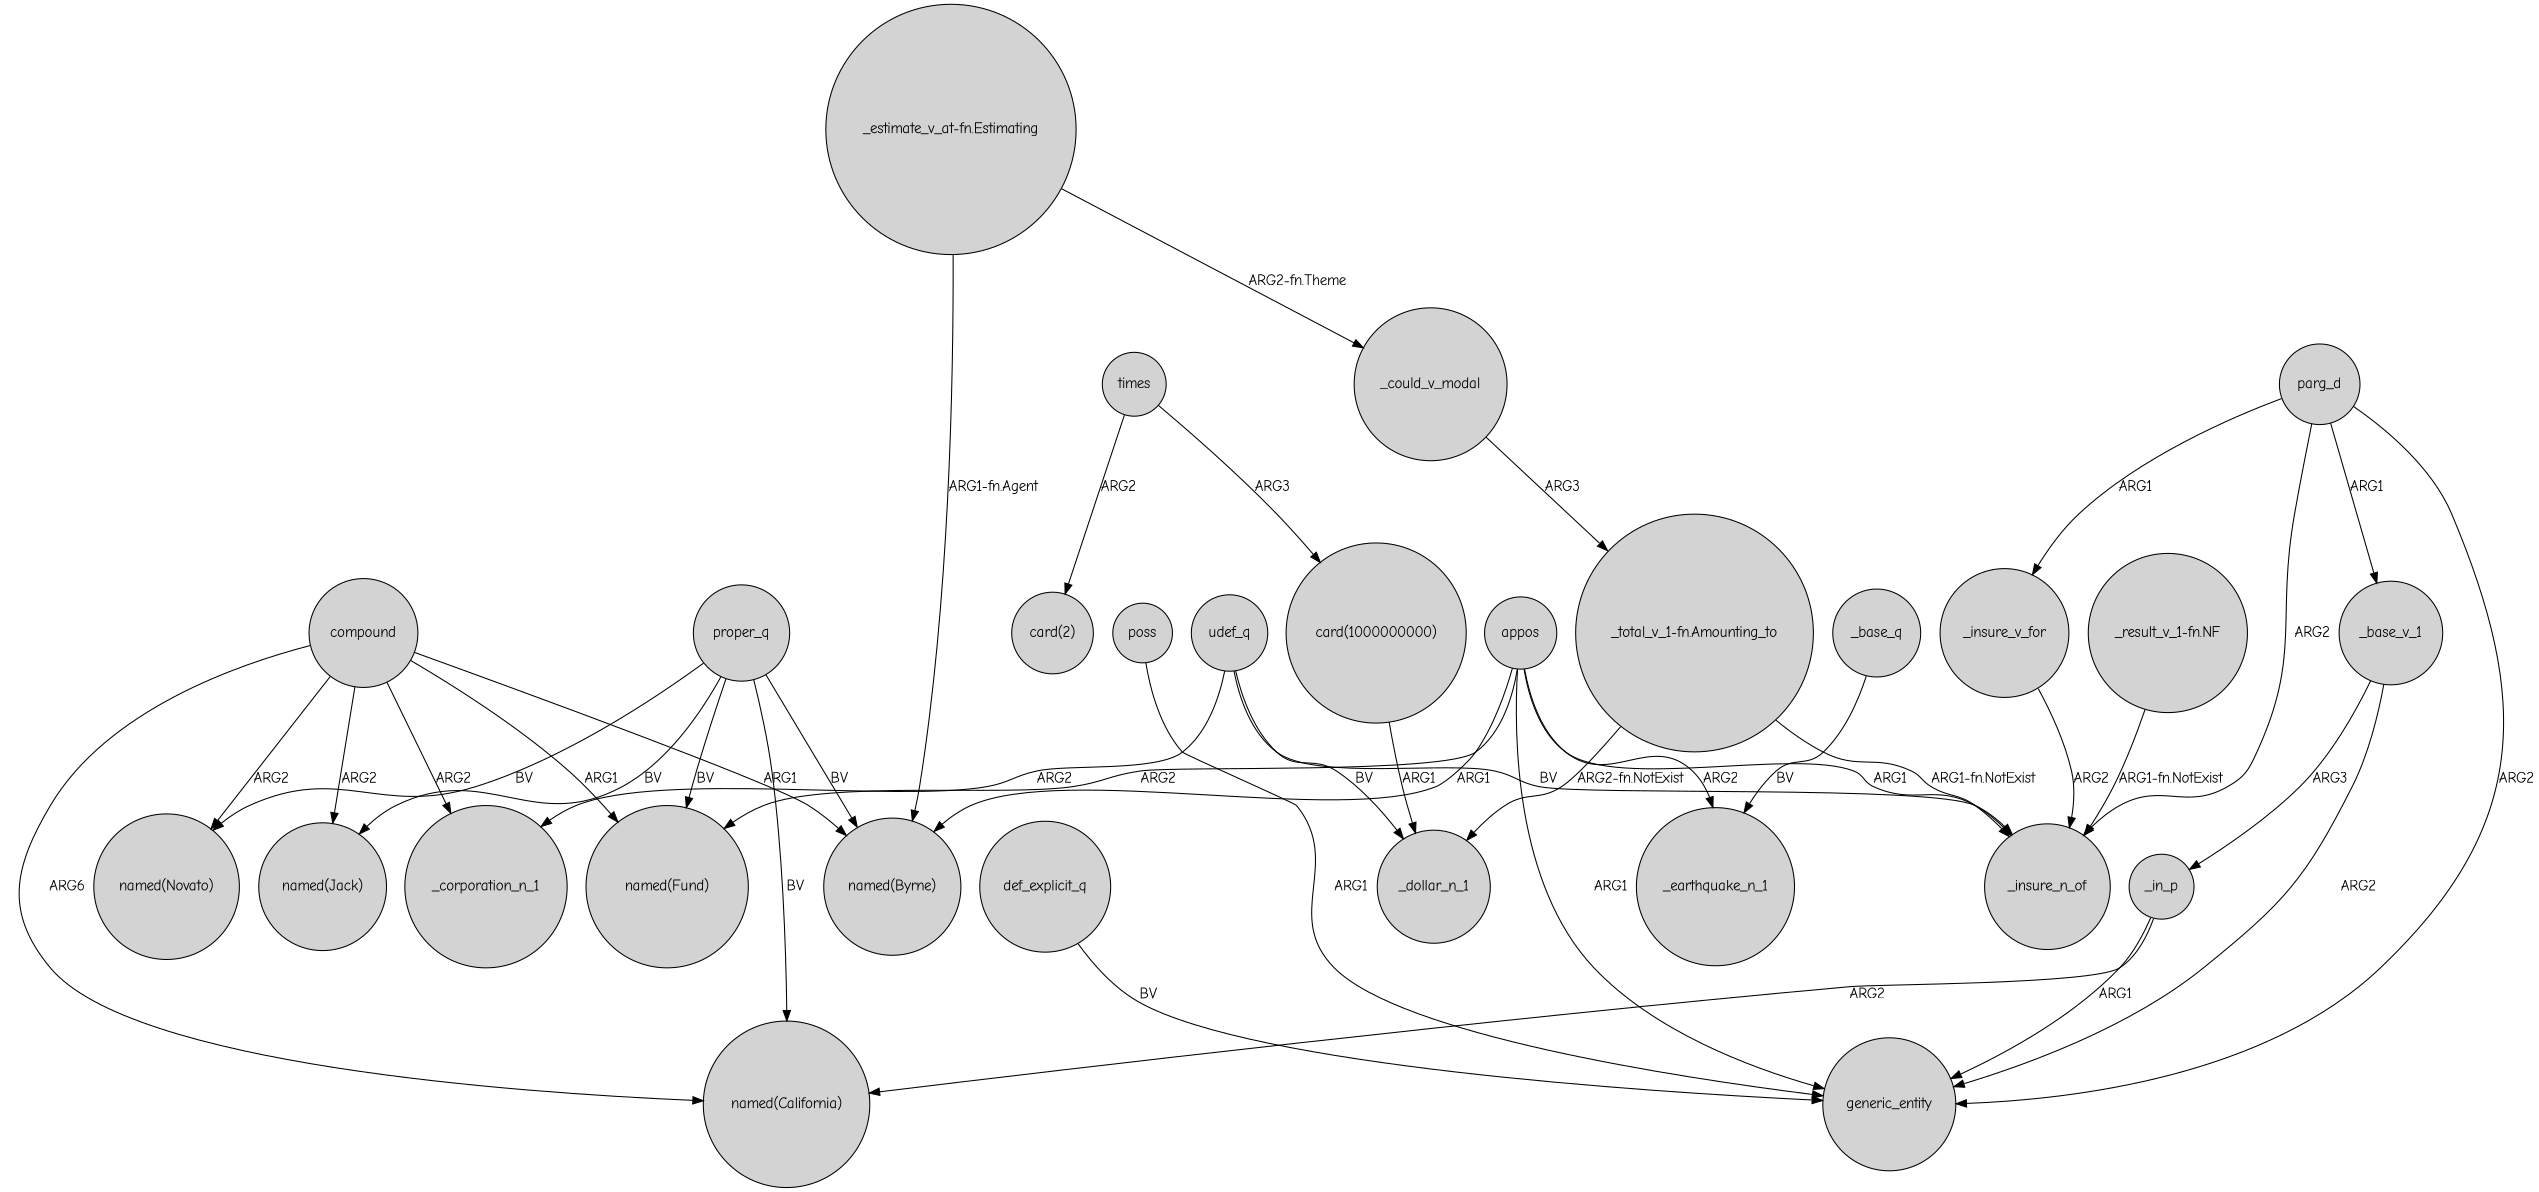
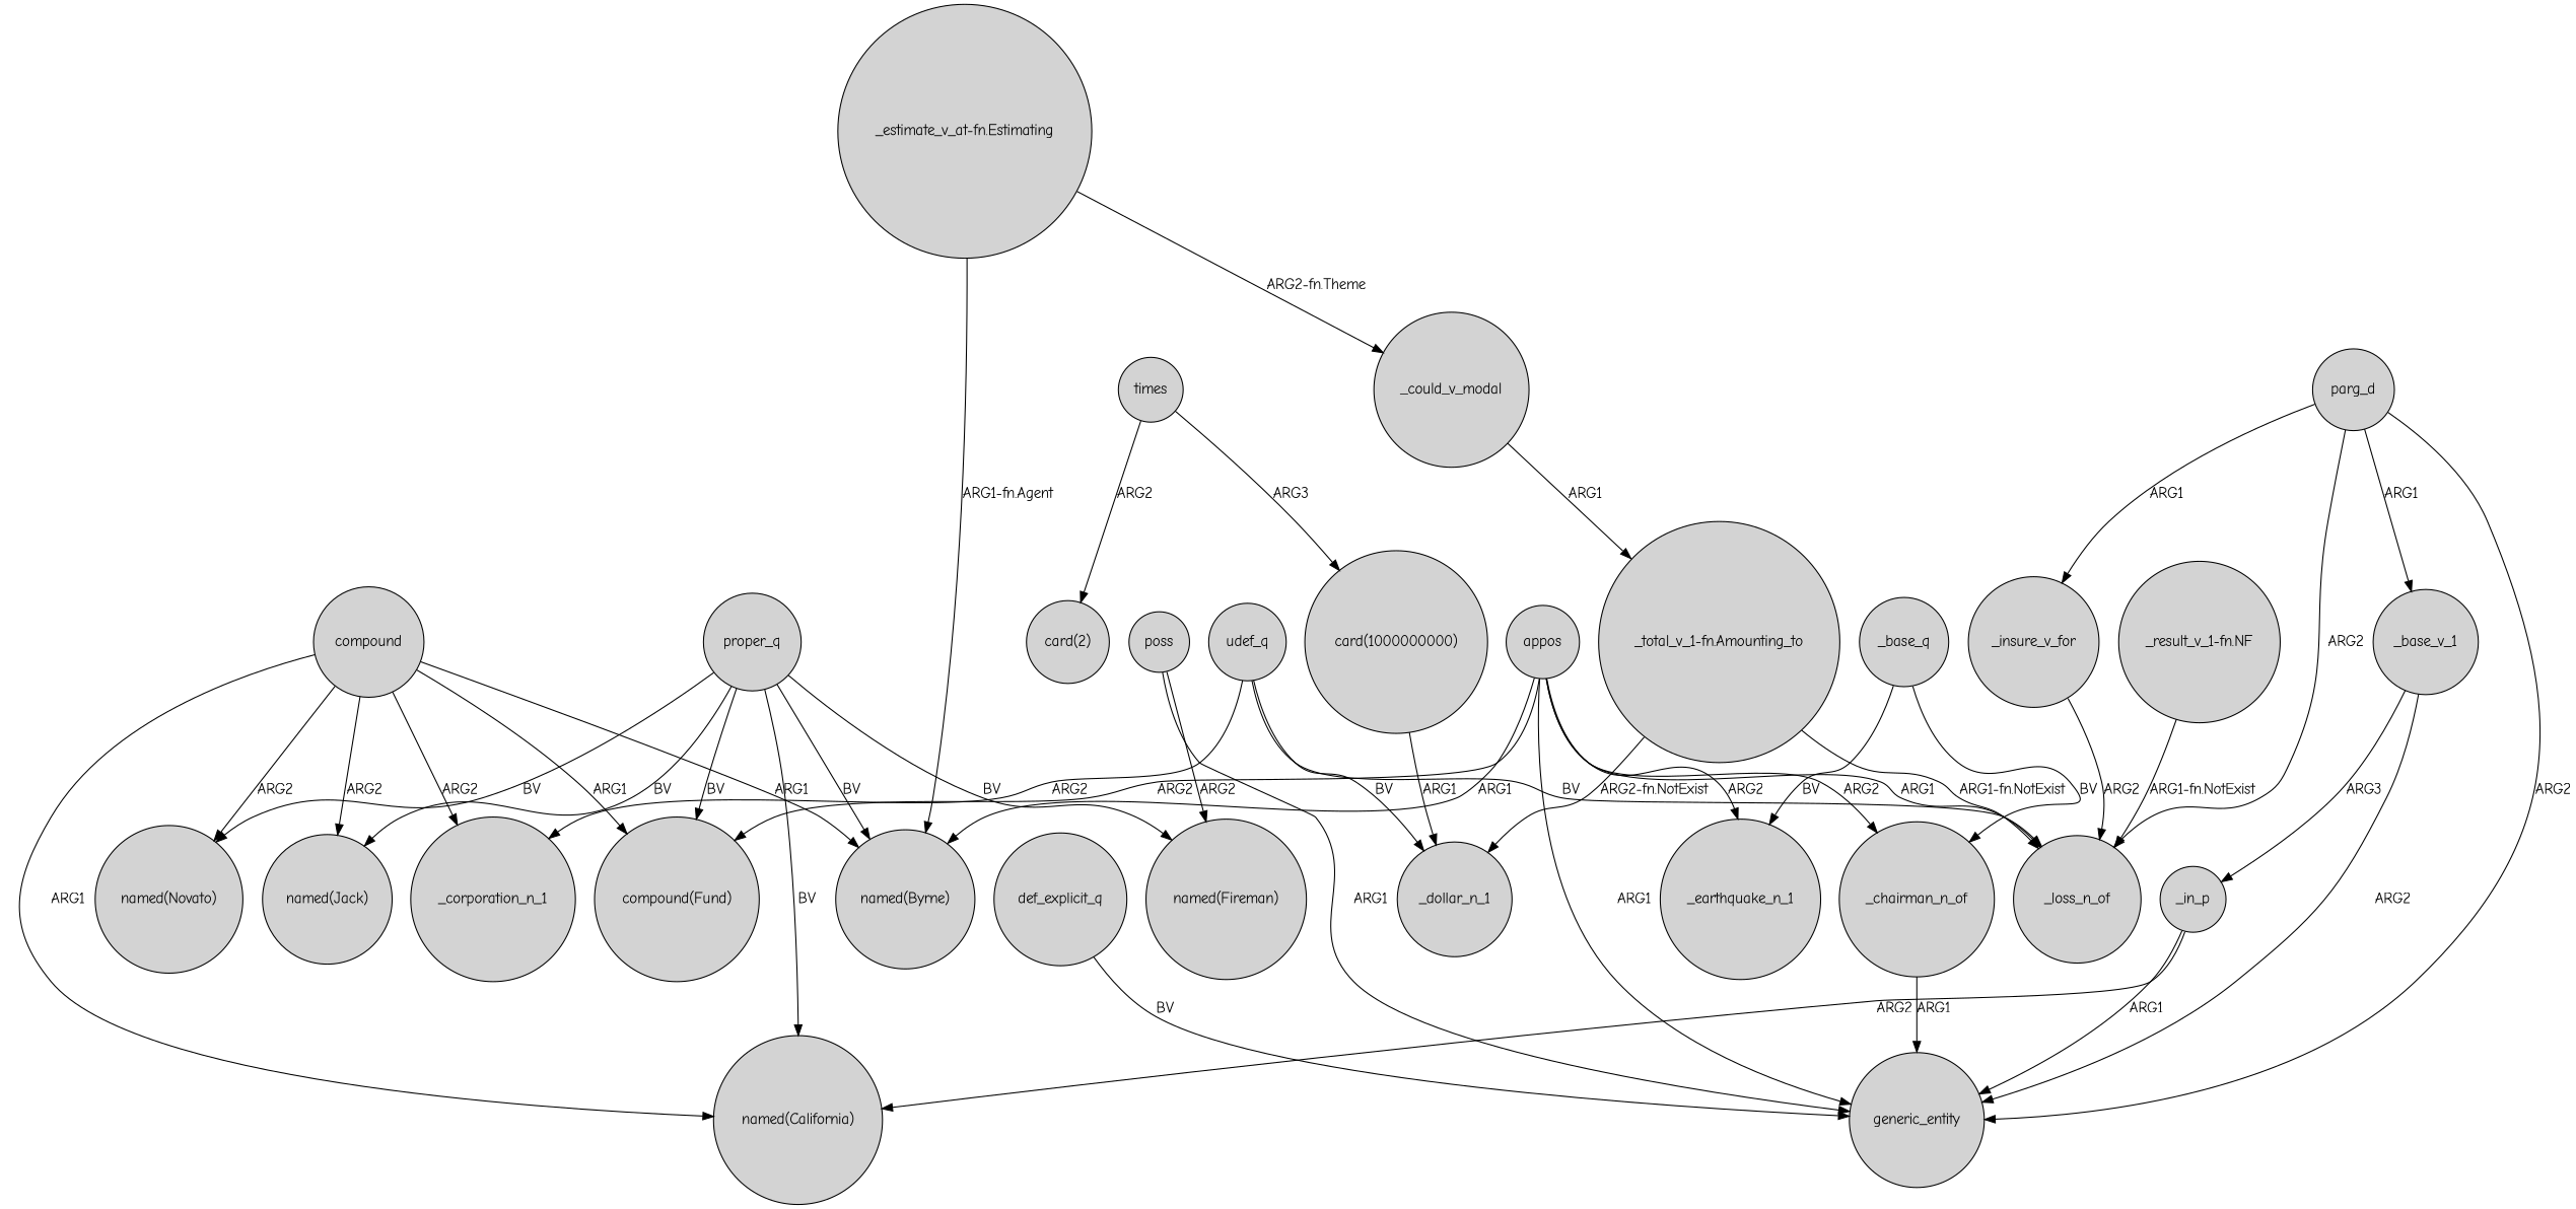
  digraph {
    fontname="Comic Neue"
    node [fontname="Comic Neue" shape=circle style=filled]
    edge [fontname="Comic Neue"]
    n1 [label=_base_q]
    _earthquake_n_1
+   _chairman_n_of
    generic_entity
    _in_p
    "named(California)"
    proper_q
    "named(Byrne)"
    "named(Novato)"
-   "named(Fund)"
+   "named(Fund)" [label="compound(Fund)"]
+   "named(Fireman)"
    "named(Jack)"
    "_total_v_1-fn.Amounting_to"
    _dollar_n_1
-   _loss_n_of [label=_insure_n_of]
+   _loss_n_of
    poss
    "_estimate_v_at-fn.Estimating"
    _could_v_modal
    parg_d
    _insure_v_for
    _base_v_1
    compound
    _corporation_n_1
    def_explicit_q
    times
    "card(1000000000)"
    "card(2)"
    appos
    udef_q
    "_result_v_1-fn.NF"
    n1 -> _earthquake_n_1 [label=BV]
+   n1 -> _chairman_n_of [label=BV]
+   _chairman_n_of -> generic_entity [label=ARG1]
    _in_p -> generic_entity [label=ARG1]
    _in_p -> "named(California)" [label=ARG2]
    proper_q -> "named(California)" [label=BV]
    proper_q -> "named(Byrne)" [label=BV]
    proper_q -> "named(Novato)" [label=BV]
    proper_q -> "named(Fund)" [label=BV]
+   proper_q -> "named(Fireman)" [label=BV]
    proper_q -> "named(Jack)" [label=BV]
    "_total_v_1-fn.Amounting_to" -> _dollar_n_1 [label="ARG2-fn.NotExist"]
    "_total_v_1-fn.Amounting_to" -> _loss_n_of [label="ARG1-fn.NotExist"]
    poss -> generic_entity [label=ARG1]
+   poss -> "named(Fireman)" [label=ARG2]
    "_estimate_v_at-fn.Estimating" -> "named(Byrne)" [label="ARG1-fn.Agent"]
    "_estimate_v_at-fn.Estimating" -> _could_v_modal [label="ARG2-fn.Theme"]
-   _could_v_modal -> "_total_v_1-fn.Amounting_to" [label=ARG3]
+   _could_v_modal -> "_total_v_1-fn.Amounting_to" [label=ARG1]
    parg_d -> generic_entity [label=ARG2]
    parg_d -> _loss_n_of [label=ARG2]
    parg_d -> _insure_v_for [label=ARG1]
    parg_d -> _base_v_1 [label=ARG1]
    _insure_v_for -> _loss_n_of [label=ARG2]
    _base_v_1 -> generic_entity [label=ARG2]
    _base_v_1 -> _in_p [label=ARG3]
-   compound -> "named(California)" [label=ARG6]
+   compound -> "named(California)" [label=ARG1]
    compound -> "named(Byrne)" [label=ARG1]
    compound -> "named(Novato)" [label=ARG2]
    compound -> "named(Fund)" [label=ARG1]
    compound -> "named(Jack)" [label=ARG2]
    compound -> _corporation_n_1 [label=ARG2]
    def_explicit_q -> generic_entity [label=BV]
    times -> "card(1000000000)" [label=ARG3]
    times -> "card(2)" [label=ARG2]
    "card(1000000000)" -> _dollar_n_1 [label=ARG1]
    appos -> _earthquake_n_1 [label=ARG2]
+   appos -> _chairman_n_of [label=ARG2]
    appos -> generic_entity [label=ARG1]
    appos -> "named(Byrne)" [label=ARG1]
    appos -> "named(Fund)" [label=ARG2]
    appos -> _loss_n_of [label=ARG1]
    udef_q -> _dollar_n_1 [label=BV]
    udef_q -> _loss_n_of [label=BV]
    udef_q -> _corporation_n_1 [label=ARG2]
    "_result_v_1-fn.NF" -> _loss_n_of [label="ARG1-fn.NotExist"]
  }
